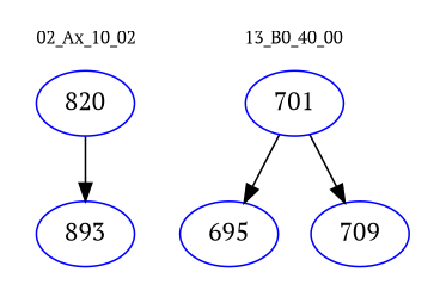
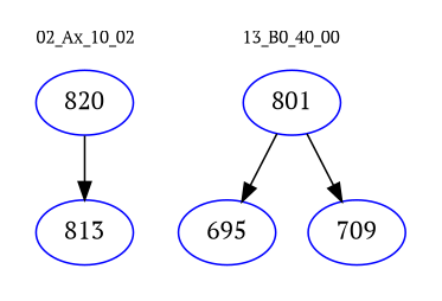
  digraph {
    fontname="PT Serif"
    node [color=blue fontname="PT Serif"]
    edge [color=black fontname="PT Serif"]
    n1 [label=820]
-   n2 [label=893]
-   n3 [label=701]
+   n2 [label=813]
+   n3 [label=801]
    n4 [label=695]
    n5 [label=709]
    subgraph cluster_1 {
      color=white
      fontsize=10
      label="02_Ax_10_02"
      n1
      n2
    }
    subgraph cluster_2 {
      color=white
      fontsize=10
      label="13_B0_40_00"
      n3
      n4
      n5
    }
    n1 -> n2
    n3 -> n4
    n3 -> n5
  }
